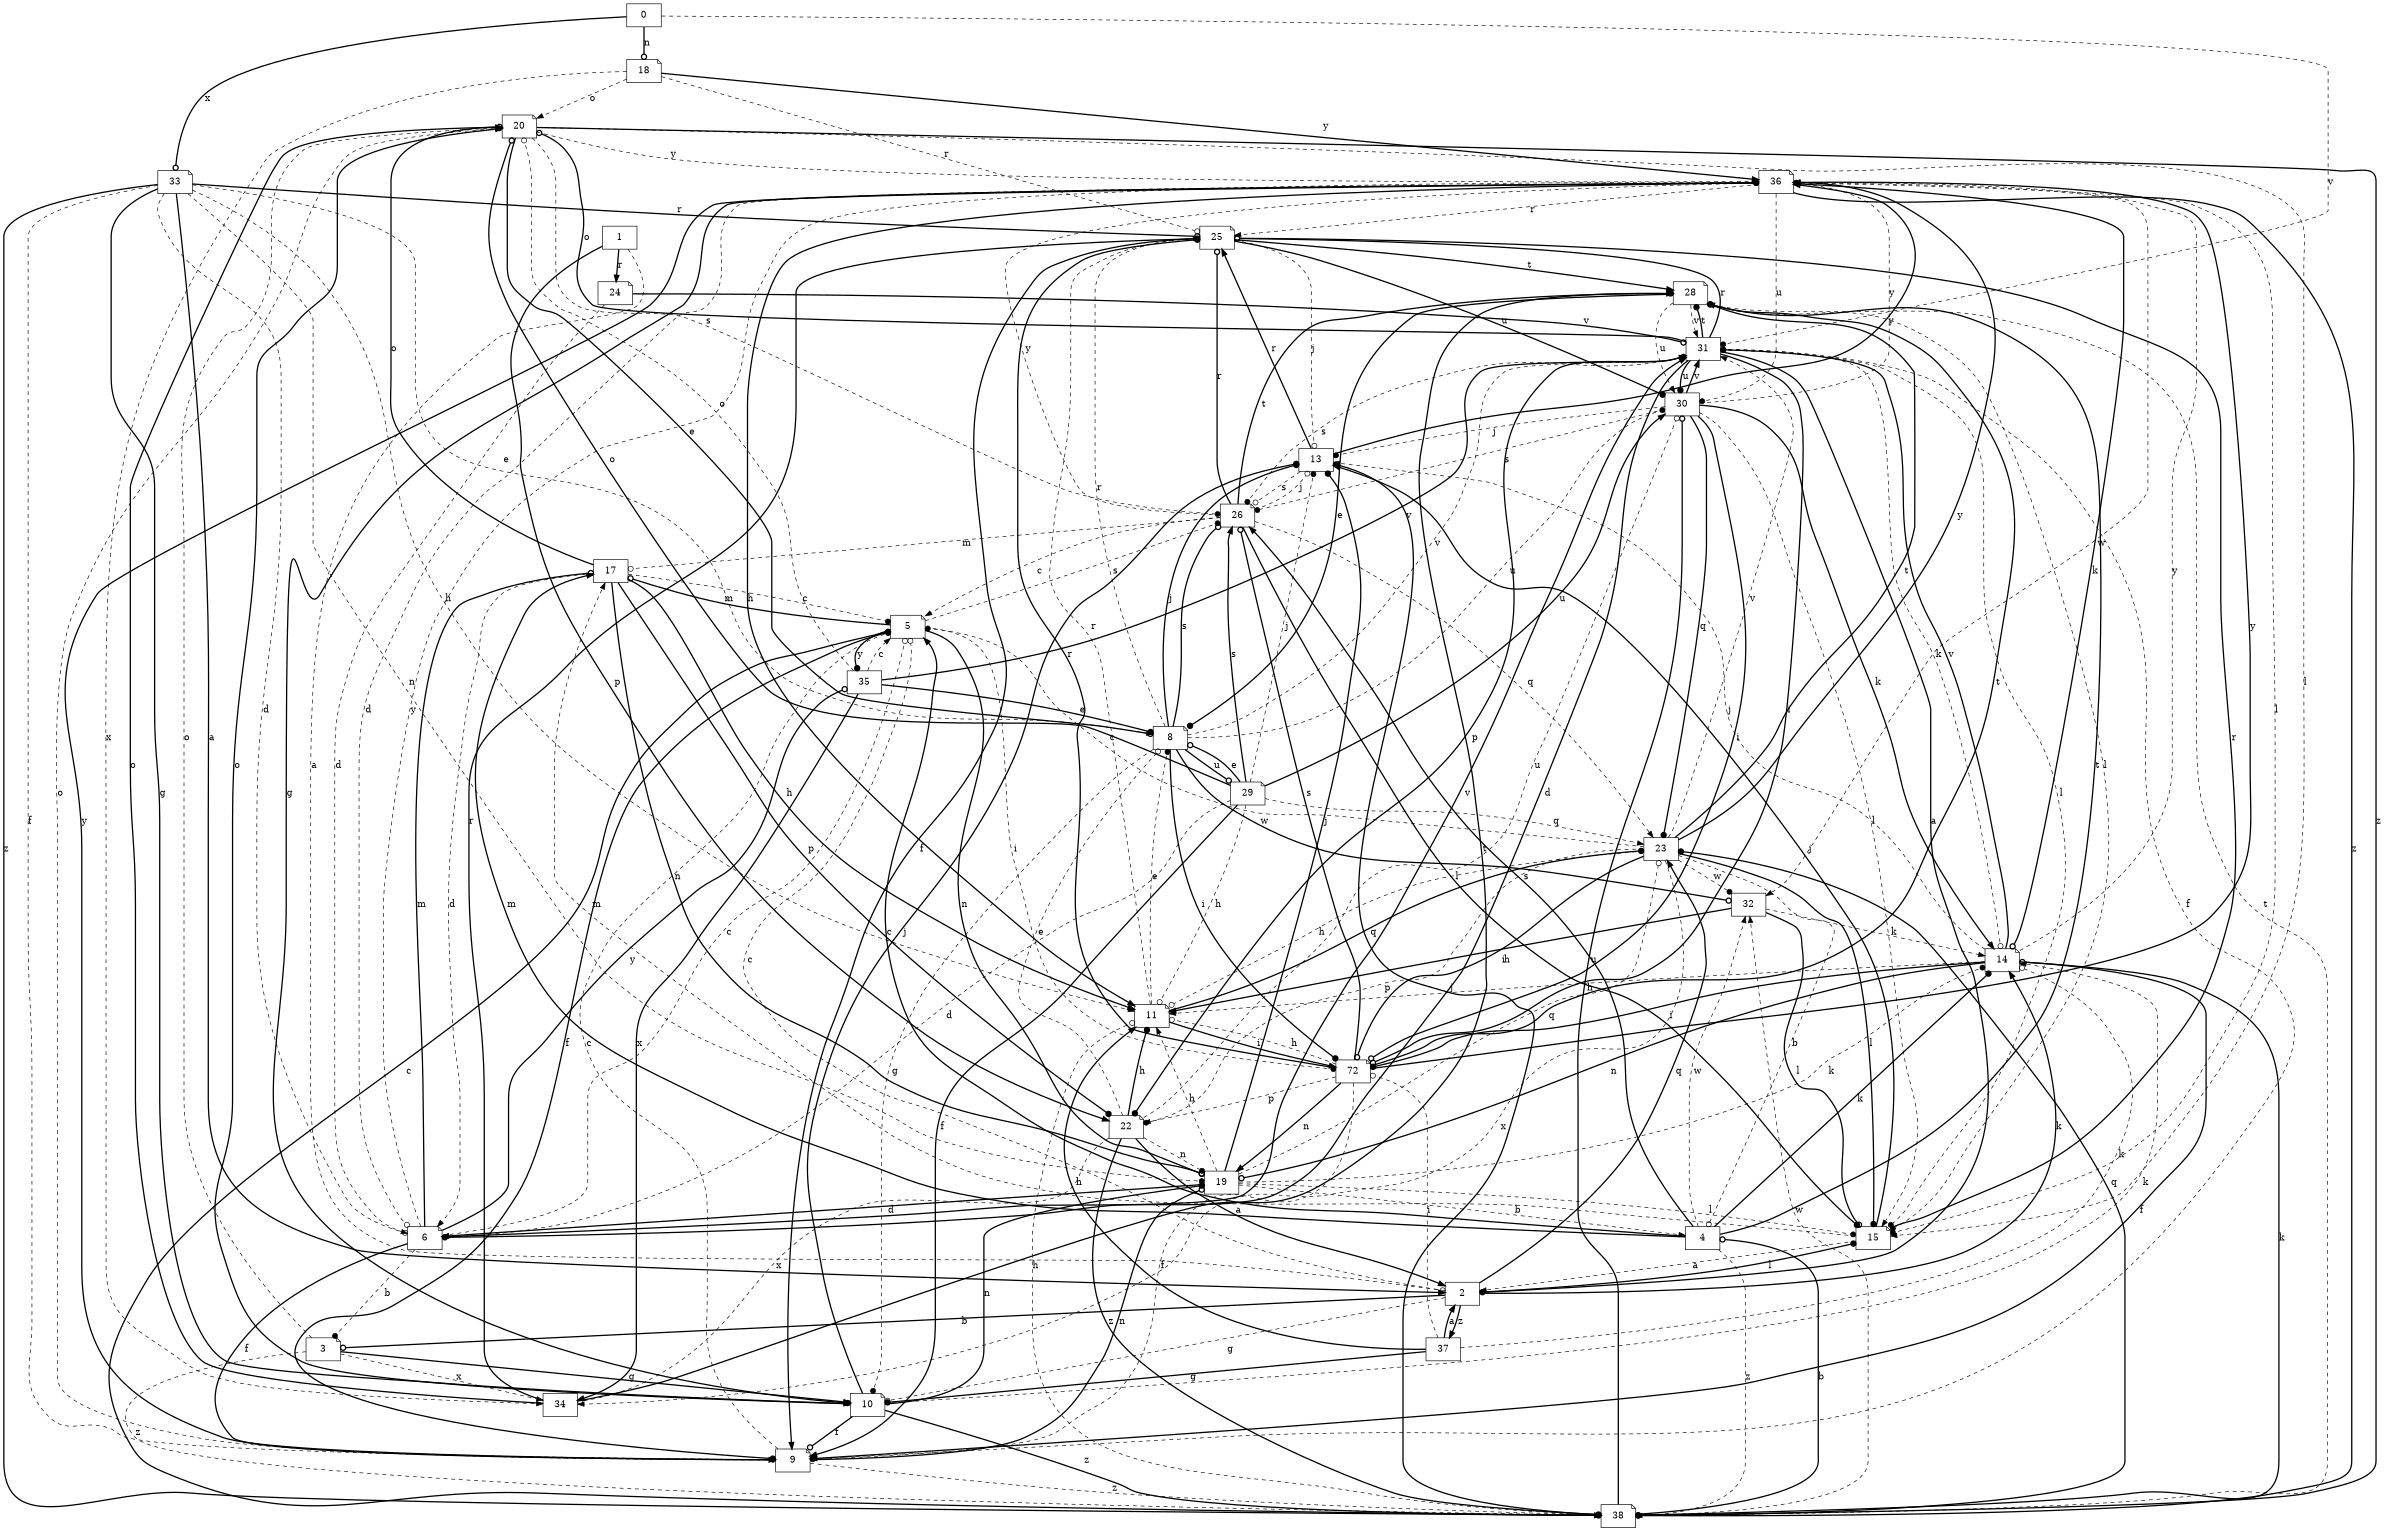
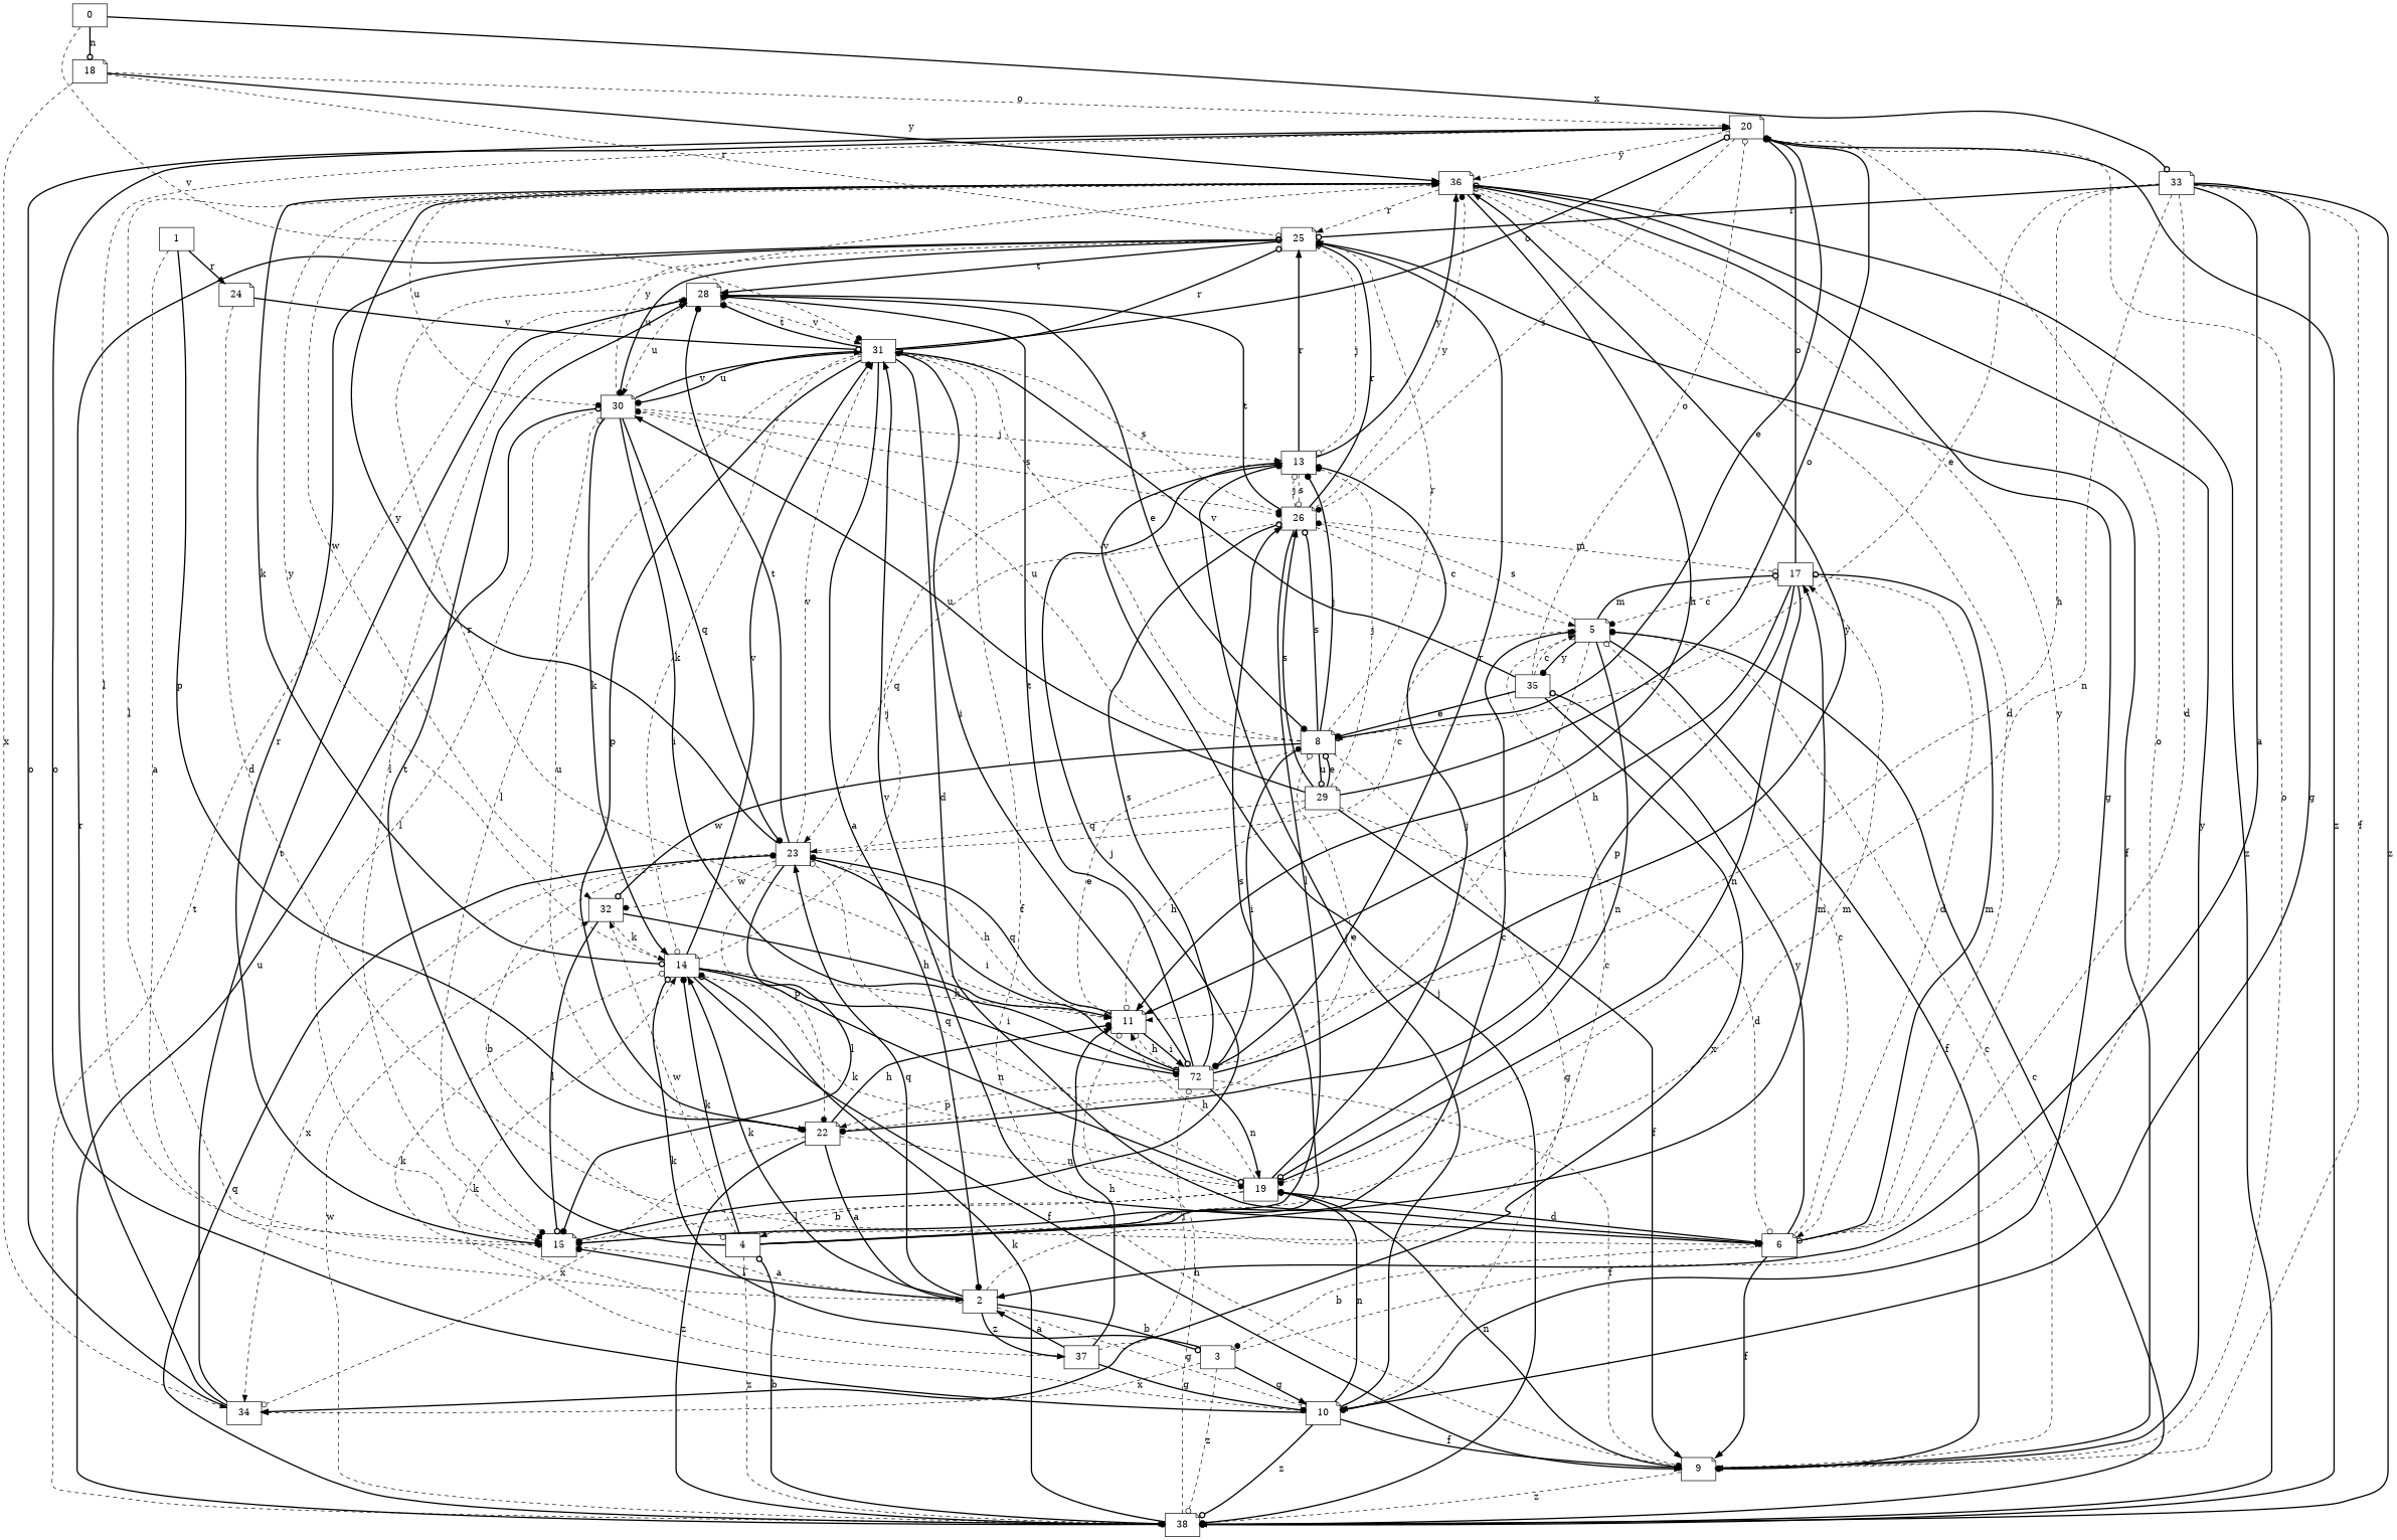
  strict digraph {
    node [shape=note]
    edge [arrowhead=normal style=bold]
    0 [shape=box]
    18
    31 [shape=box]
    33
    20
    34 [shape=box]
    36
    25
    2 [shape=box]
    22
    14
    15
    26
    28
    9
    n16 [label=72]
    6
-   30 [shape=box]
+   30
    10
    38
    19 [shape=box]
    8
    11
    1 [shape=box]
    24
    3
    5
    23 [shape=box]
    37 [shape=box]
    17 [shape=box]
    35 [shape=box]
    13 [shape=box]
    4 [shape=box]
    32 [shape=box]
    29
    0 -> 18 [arrowhead=odot label=n]
    0 -> 31 [arrowhead=dot label=v style=dashed]
    0 -> 33 [arrowhead=odot label=x]
    18 -> 20 [label=o style=dashed]
    18 -> 34 [label=x style=dashed]
    18 -> 36 [label=y]
    18 -> 25 [arrowhead=odot label=r style=dashed]
    31 -> 20 [arrowhead=odot label=o]
    31 -> 25 [arrowhead=odot label=r]
    31 -> 2 [arrowhead=dot label=a]
    31 -> 22 [arrowhead=dot label=p]
    31 -> 14 [arrowhead=odot label=k style=dashed]
    31 -> 15 [arrowhead=dot label=l style=dashed]
    31 -> 26 [arrowhead=dot label=s style=dashed]
    31 -> 28 [arrowhead=dot label=t]
    31 -> 9 [arrowhead=dot label=f style=dashed]
    31 -> n16 [arrowhead=odot label=i]
    31 -> 6 [arrowhead=dot label=d]
    31 -> 30 [arrowhead=dot label=u]
    33 -> 25 [arrowhead=odot label=r]
    33 -> 2 [label=a]
    33 -> 9 [arrowhead=dot label=f style=dashed]
    33 -> 6 [arrowhead=odot label=d style=dashed]
    33 -> 10 [label=g]
    33 -> 38 [label=z]
    33 -> 19 [arrowhead=dot label=n style=dashed]
    33 -> 8 [label=e style=dashed]
    33 -> 11 [label=h style=dashed]
    20 -> 36 [label=y style=dashed]
    20 -> 15 [label=l style=dashed]
    20 -> 26 [arrowhead=dot label=s style=dashed]
    20 -> 38 [arrowhead=dot label=z]
    20 -> 8 [arrowhead=odot label=e]
    34 -> 20 [label=o]
    34 -> 25 [arrowhead=odot label=r]
    34 -> 28 [arrowhead=dot label=t]
    36 -> 25 [label=r style=dashed]
    36 -> 14 [arrowhead=odot label=k]
    36 -> 15 [arrowhead=dot label=l style=dashed]
    36 -> 6 [arrowhead=odot label=d style=dashed]
    36 -> 30 [arrowhead=dot label=u style=dashed]
    36 -> 10 [arrowhead=odot label=g]
    36 -> 38 [arrowhead=dot label=z]
    36 -> 11 [label=h]
    36 -> 32 [label=w style=dashed]
    25 -> 28 [label=t]
    25 -> 9 [label=f]
    25 -> 30 [arrowhead=dot label=u]
    25 -> 13 [arrowhead=odot label=j style=dashed]
    2 -> 14 [label=k]
    2 -> 15 [arrowhead=dot label=l]
    2 -> 10 [arrowhead=odot label=g style=dashed]
    2 -> 3 [arrowhead=odot label=b]
    2 -> 5 [arrowhead=odot label=c style=dashed]
    2 -> 23 [label=q]
    2 -> 37 [label=z]
    22 -> 34 [arrowhead=odot label=x style=dashed]
    22 -> 2 [label=a]
    22 -> 30 [arrowhead=odot label=u style=dashed]
    22 -> 38 [arrowhead=dot label=z]
    22 -> 19 [arrowhead=dot label=n style=dashed]
    22 -> 8 [arrowhead=odot label=e style=dashed]
    22 -> 11 [arrowhead=dot label=h]
    14 -> 31 [arrowhead=dot label=v]
    14 -> 36 [arrowhead=dot label=y style=dashed]
    14 -> 9 [label=f]
    14 -> n16 [arrowhead=dot label=i]
    14 -> 19 [arrowhead=odot label=n]
    14 -> 11 [label=h style=dashed]
    14 -> 13 [label=j style=dashed]
    15 -> 25 [arrowhead=odot label=r]
    15 -> 2 [label=a style=dashed]
    15 -> 17 [label=m style=dashed]
    15 -> 13 [label=j]
    26 -> 36 [arrowhead=dot label=y style=dashed]
    26 -> 25 [arrowhead=odot label=r]
    26 -> 15 [arrowhead=dot label=l]
    26 -> 28 [label=t]
    26 -> 5 [label=c style=dashed]
    26 -> 23 [label=q style=dashed]
    26 -> 17 [arrowhead=odot label=m style=dashed]
    26 -> 13 [arrowhead=odot label=j style=dashed]
    28 -> 31 [label=v style=dashed]
    28 -> 15 [arrowhead=dot label=l style=dashed]
    28 -> 30 [label=u style=dashed]
    28 -> 8 [arrowhead=dot label=e]
    9 -> 20 [arrowhead=dot label=o style=dashed]
    9 -> 36 [arrowhead=odot label=y]
    9 -> 38 [arrowhead=dot label=z style=dashed]
    9 -> 19 [arrowhead=odot label=n]
    9 -> 5 [arrowhead=dot label=c style=dashed]
    n16 -> 36 [label=y]
    n16 -> 25 [arrowhead=dot label=r]
    n16 -> 22 [label=p style=dashed]
    n16 -> 26 [arrowhead=odot label=s]
    n16 -> 28 [arrowhead=dot label=t]
    n16 -> 9 [arrowhead=odot label=f style=dashed]
    n16 -> 19 [label=n]
    n16 -> 11 [arrowhead=odot label=h style=dashed]
    6 -> 31 [label=v]
    6 -> 36 [arrowhead=odot label=y style=dashed]
    6 -> 9 [label=f]
    6 -> 3 [arrowhead=dot label=b style=dashed]
    6 -> 5 [arrowhead=odot label=c style=dashed]
    6 -> 17 [arrowhead=odot label=m]
    6 -> 35 [arrowhead=odot label=y]
    30 -> 31 [label=v]
    30 -> 36 [label=y style=dashed]
    30 -> 14 [label=k]
    30 -> 15 [label=l style=dashed]
    30 -> 26 [arrowhead=dot label=s style=dashed]
    30 -> n16 [arrowhead=odot label=i]
    30 -> 23 [arrowhead=dot label=q]
-   30 -> 13 [arrowhead=dot label=j style=dashed]
+   30 -> 13 [label=j style=dashed]
    10 -> 20 [label=o]
    10 -> 14 [label=k style=dashed]
    10 -> 9 [arrowhead=odot label=f]
    10 -> 38 [arrowhead=odot label=z]
    10 -> 19 [arrowhead=dot label=n]
    10 -> 13 [arrowhead=odot label=j]
    38 -> 14 [arrowhead=odot label=k]
    38 -> 28 [label=t style=dashed]
    38 -> 30 [arrowhead=odot label=u]
    38 -> 11 [arrowhead=odot label=h style=dashed]
    38 -> 5 [arrowhead=odot label=c]
    38 -> 23 [arrowhead=dot label=q]
    38 -> 13 [arrowhead=dot label=j]
    38 -> 4 [arrowhead=odot label=b]
    38 -> 32 [label=w style=dashed]
    19 -> 14 [arrowhead=dot label=k style=dashed]
    19 -> 15 [arrowhead=dot label=l style=dashed]
    19 -> 6 [label=d]
    19 -> 11 [label=h style=dashed]
    19 -> 23 [arrowhead=odot label=q style=dashed]
    19 -> 13 [arrowhead=dot label=j]
    19 -> 4 [label=b style=dashed]
    8 -> 31 [arrowhead=dot label=v style=dashed]
    8 -> 25 [label=r style=dashed]
    8 -> 26 [arrowhead=odot label=s]
    8 -> n16 [arrowhead=dot label=i]
    8 -> 30 [arrowhead=dot label=u style=dashed]
    8 -> 10 [arrowhead=dot label=g style=dashed]
    8 -> 13 [arrowhead=dot label=j]
    8 -> 32 [arrowhead=odot label=w]
    8 -> 29 [arrowhead=odot label=u]
    11 -> 25 [arrowhead=odot label=r style=dashed]
    11 -> n16 [label=i]
    11 -> 8 [arrowhead=dot label=e style=dashed]
    11 -> 23 [arrowhead=dot label=q]
    1 -> 2 [arrowhead=odot label=a style=dashed]
    1 -> 22 [label=p]
    1 -> 24 [label=r]
    24 -> 31 [arrowhead=odot label=v]
    24 -> 6 [label=d style=dashed]
    3 -> 20 [label=o style=dashed]
    3 -> 34 [label=x style=dashed]
+   3 -> 14 [arrowhead=odot label=k]
    3 -> 10 [label=g]
    3 -> 38 [arrowhead=odot label=z style=dashed]
    5 -> 26 [arrowhead=dot label=s style=dashed]
    5 -> 9 [arrowhead=dot label=f]
    5 -> n16 [arrowhead=dot label=i style=dashed]
    5 -> 19 [arrowhead=odot label=n]
    5 -> 17 [arrowhead=odot label=m]
    5 -> 35 [arrowhead=dot label=y]
    23 -> 31 [label=v style=dashed]
    23 -> 34 [label=x style=dashed]
    23 -> 36 [label=y]
    23 -> 22 [arrowhead=dot label=p style=dashed]
    23 -> 15 [arrowhead=dot label=l]
    23 -> 28 [arrowhead=dot label=t]
    23 -> n16 [arrowhead=odot label=i]
    23 -> 11 [arrowhead=odot label=h style=dashed]
    23 -> 5 [arrowhead=dot label=c style=dashed]
    23 -> 4 [arrowhead=odot label=b style=dashed]
    23 -> 32 [arrowhead=dot label=w style=dashed]
    37 -> 2 [label=a]
    37 -> 14 [arrowhead=odot label=k style=dashed]
    37 -> n16 [arrowhead=odot label=i style=dashed]
    37 -> 10 [arrowhead=dot label=g]
    37 -> 11 [label=h]
    17 -> 20 [arrowhead=odot label=o]
    17 -> 22 [arrowhead=dot label=p]
    17 -> 6 [label=d style=dashed]
    17 -> 19 [arrowhead=odot label=n]
    17 -> 11 [label=h]
    17 -> 5 [arrowhead=dot label=c style=dashed]
    35 -> 31 [label=v]
    35 -> 20 [arrowhead=odot label=o style=dashed]
    35 -> 34 [label=x]
    35 -> 8 [arrowhead=dot label=e]
    35 -> 5 [label=c style=dashed]
    13 -> 36 [label=y]
    13 -> 25 [label=r]
    13 -> 26 [arrowhead=odot label=s style=dashed]
    4 -> 14 [arrowhead=dot label=k]
    4 -> 26 [label=s]
    4 -> 28 [label=t]
    4 -> 38 [label=z style=dashed]
    4 -> 5 [label=c]
    4 -> 17 [label=m]
    4 -> 32 [label=w style=dashed]
    32 -> 14 [label=k style=dashed]
    32 -> 15 [arrowhead=odot label=l]
    32 -> 11 [label=h]
    29 -> 20 [arrowhead=odot label=o]
    29 -> 26 [label=s]
    29 -> 9 [label=f]
    29 -> 6 [arrowhead=odot label=d style=dashed]
    29 -> 30 [label=u]
    29 -> 8 [arrowhead=odot label=e]
    29 -> 11 [arrowhead=odot label=h style=dashed]
    29 -> 23 [label=q style=dashed]
    29 -> 13 [arrowhead=dot label=j style=dashed]
  }
